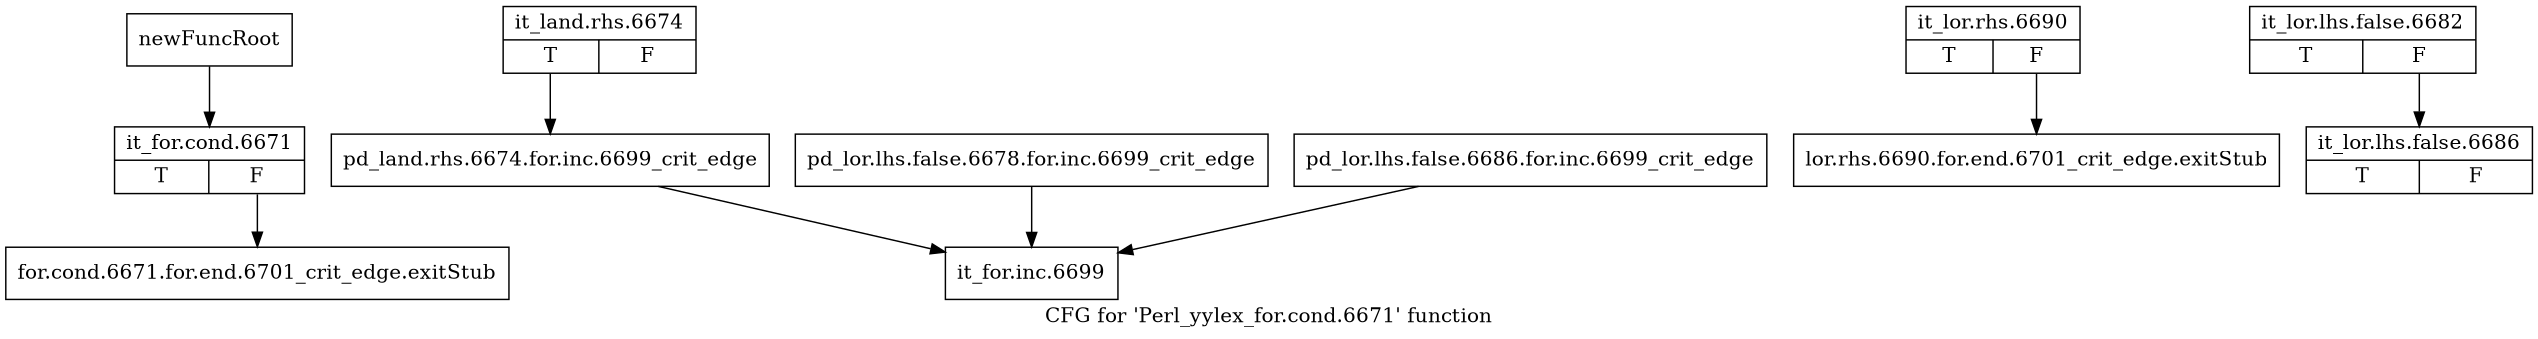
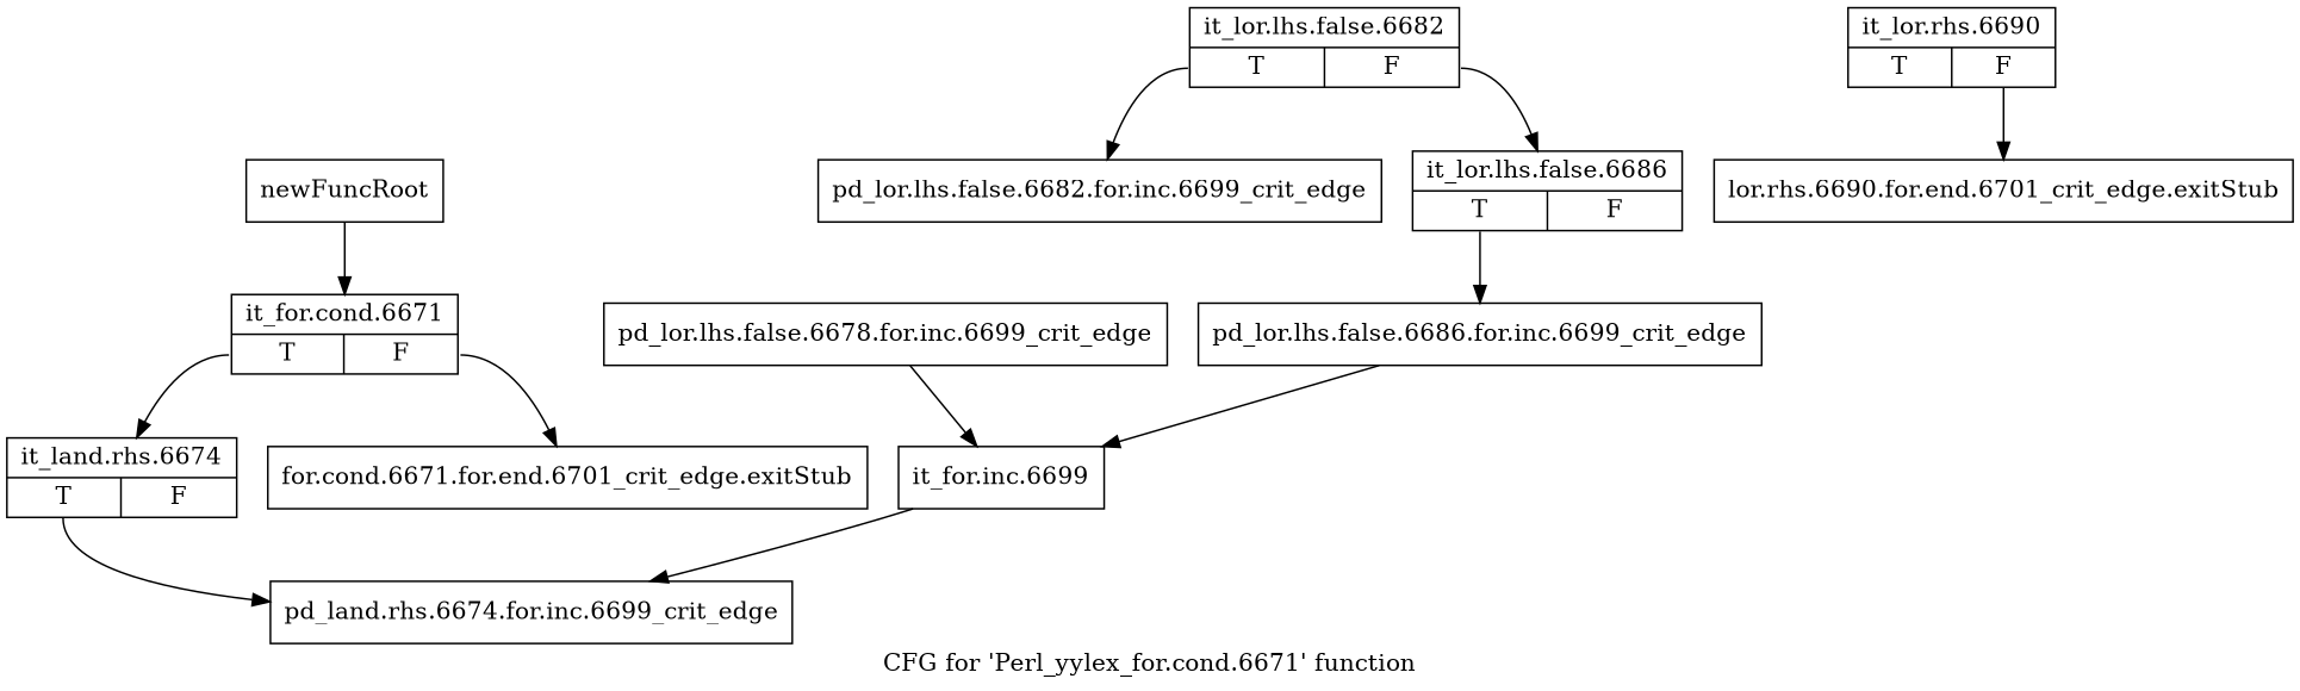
  digraph {
    label="CFG for 'Perl_yylex_for.cond.6671' function"
    node [shape=record]
    n1 [label="{newFuncRoot}"]
    n2 [label="{it_for.cond.6671|{<s0>T|<s1>F}}"]
    n3 [label="{for.cond.6671.for.end.6701_crit_edge.exitStub}"]
    n4 [label="{it_land.rhs.6674|{<s0>T|<s1>F}}"]
    n5 [label="{pd_land.rhs.6674.for.inc.6699_crit_edge}"]
    n6 [label="{lor.rhs.6690.for.end.6701_crit_edge.exitStub}"]
    n7 [label="{it_for.inc.6699}"]
    n8 [label="{pd_lor.lhs.false.6678.for.inc.6699_crit_edge}"]
    n9 [label="{it_lor.lhs.false.6682|{<s0>T|<s1>F}}"]
+   n10 [label="{pd_lor.lhs.false.6682.for.inc.6699_crit_edge}"]
    n11 [label="{it_lor.lhs.false.6686|{<s0>T|<s1>F}}"]
    n12 [label="{pd_lor.lhs.false.6686.for.inc.6699_crit_edge}"]
    n13 [label="{it_lor.rhs.6690|{<s0>T|<s1>F}}"]
    n1 -> n2
    n2 -> n3 [tailport=s1]
+   n2 -> n4 [tailport=s0]
    n4 -> n5 [tailport=s0]
-   n5 -> n7
+   n7 -> n5
    n8 -> n7
+   n9 -> n10 [tailport=s0]
    n9 -> n11 [tailport=s1]
+   n11 -> n12 [tailport=s0]
    n12 -> n7
    n13 -> n6 [tailport=s1]
  }
